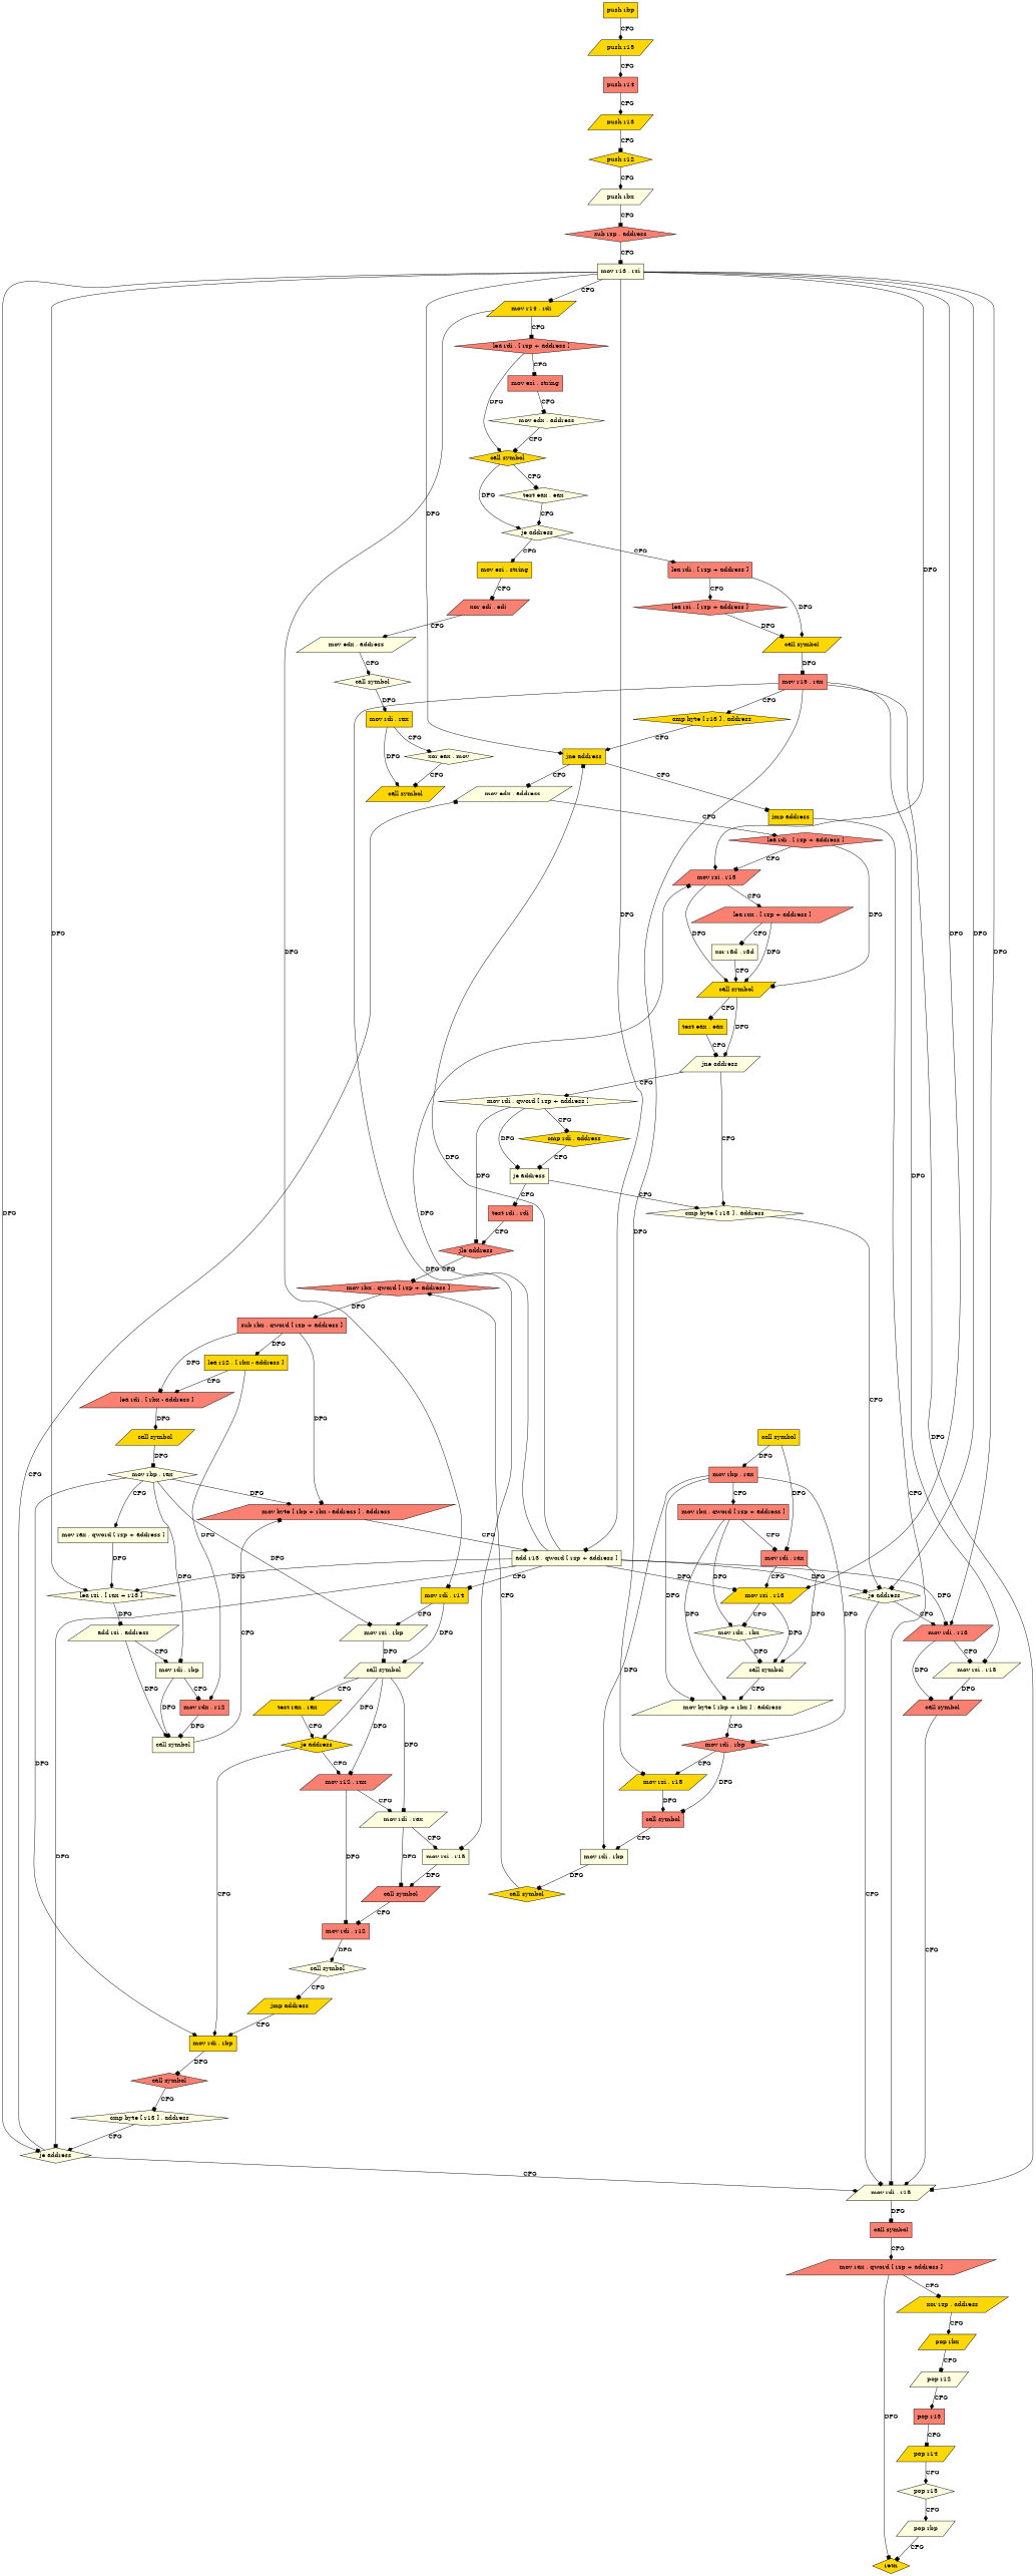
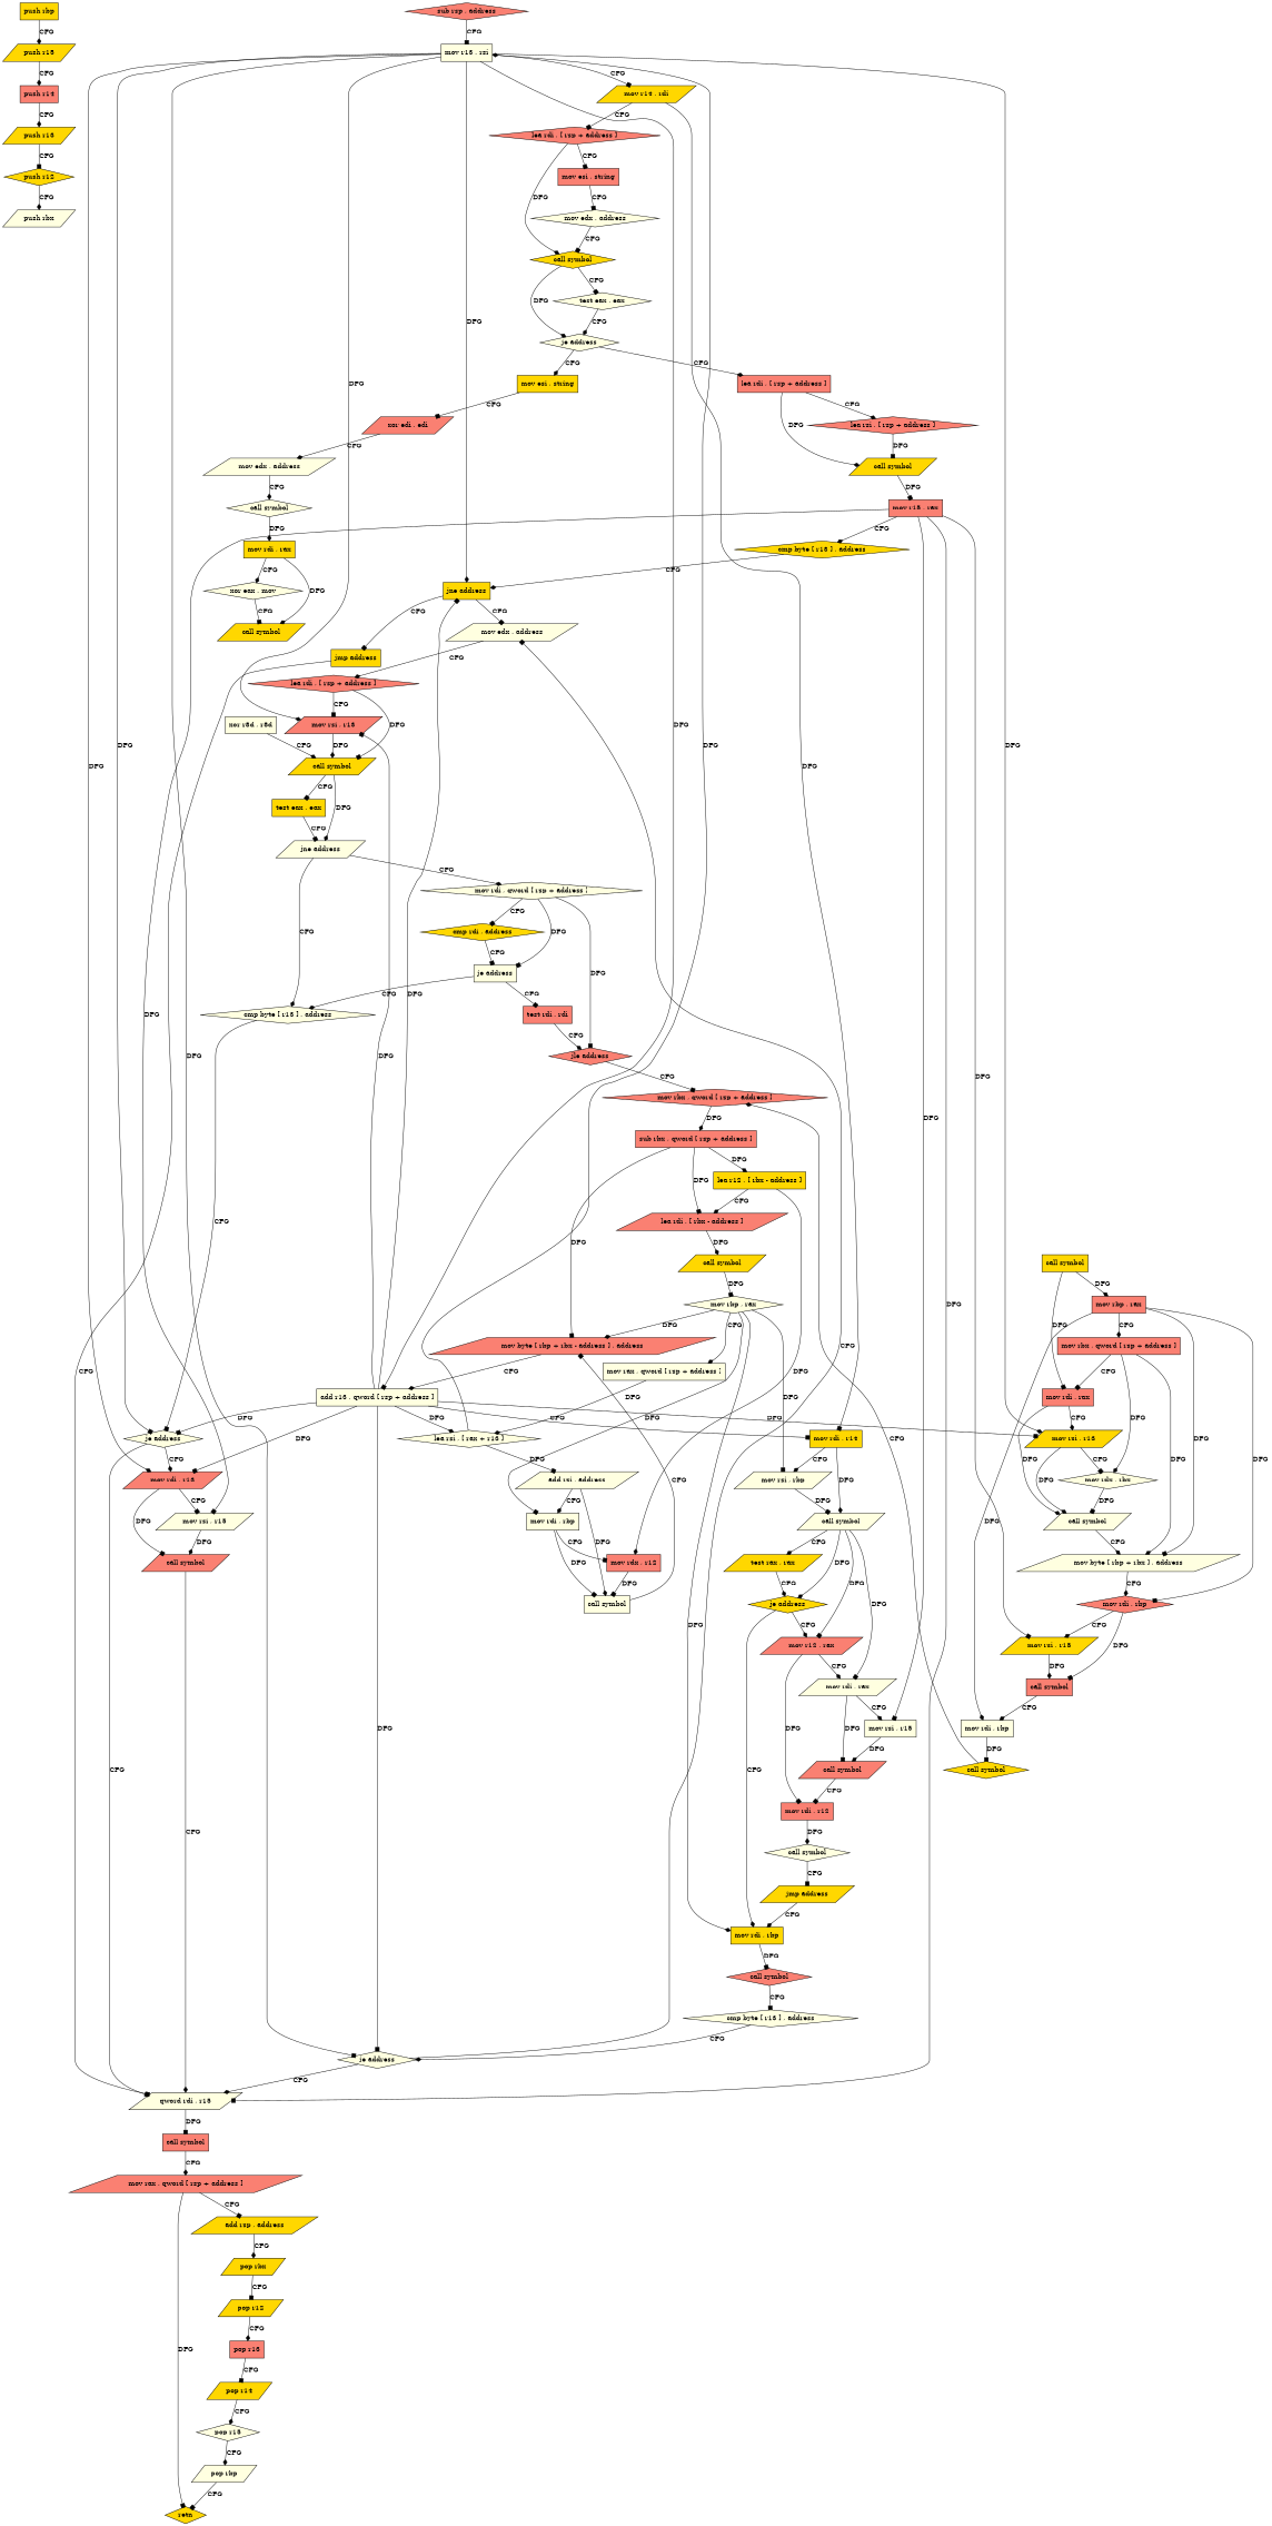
  digraph {
    node [fillcolor=lightyellow shape=parallelogram style=filled]
    edge [arrowhead=diamond]
    n1 [fillcolor=gold label="push rbp" shape=box]
    n2 [fillcolor=gold label="push r15"]
    n3 [fillcolor=salmon label="push r14" shape=box]
    n4 [fillcolor=gold label="push r13"]
    n5 [fillcolor=gold label="push r12" shape=diamond]
    n6 [label="push rbx"]
    n7 [fillcolor=salmon label="sub rsp , address" shape=diamond]
    n8 [label="mov r13 , rsi" shape=box]
    n9 [fillcolor=gold label="mov r14 , rdi"]
    n10 [fillcolor=gold label="jne address" shape=box]
    n11 [fillcolor=salmon label="mov rsi , r13"]
    n12 [label="je address" shape=diamond]
    n13 [fillcolor=salmon label="mov rdi , r13"]
    n14 [label="lea rsi , [ rax + r13 ]" shape=diamond]
    n15 [label="add r13 , qword [ rsp + address ]" shape=box]
    n16 [fillcolor=gold label="mov rsi , r13"]
    n17 [label="je address" shape=diamond]
    n18 [fillcolor=salmon label="lea rdi , [ rsp + address ]" shape=diamond]
    n19 [fillcolor=gold label="mov rdi , r14" shape=box]
    n20 [label="mov edx , address"]
    n21 [fillcolor=gold label="jmp address" shape=box]
    n22 [fillcolor=gold label="call symbol"]
-   n23 [fillcolor=salmon label="lea rcx , [ rsp + address ]"]
-   n24 [label="mov rdi , r15"]
+   n24 [label="qword rdi , r15"]
    n25 [label="mov rsi , r15"]
    n26 [fillcolor=salmon label="call symbol"]
    n27 [label="add rsi , address"]
    n28 [label="mov rdx , rbx" shape=diamond]
    n29 [label="call symbol"]
    n30 [fillcolor=salmon label="mov esi , string" shape=box]
    n31 [fillcolor=gold label="call symbol" shape=diamond]
    n32 [label="mov rsi , rbp"]
    n33 [label="call symbol"]
    n34 [label="mov edx , address" shape=diamond]
    n35 [label="test eax , eax" shape=diamond]
    n36 [label="je address" shape=diamond]
    n37 [fillcolor=salmon label="lea rdi , [ rsp + address ]" shape=box]
    n38 [fillcolor=gold label="mov esi , string" shape=box]
    n39 [fillcolor=salmon label="lea rsi , [ rsp + address ]" shape=diamond]
    n40 [fillcolor=gold label="call symbol"]
    n41 [fillcolor=salmon label="xor edi , edi"]
    n42 [fillcolor=salmon label="mov r15 , rax" shape=box]
    n43 [label="mov edx , address"]
    n44 [fillcolor=gold label="cmp byte [ r13 ] , address" shape=diamond]
    n45 [fillcolor=gold label="mov rsi , r15"]
    n46 [label="mov rsi , r15" shape=box]
    n47 [fillcolor=salmon label="call symbol" shape=box]
    n48 [fillcolor=salmon label="call symbol" shape=box]
    n49 [fillcolor=salmon label="call symbol"]
    n50 [fillcolor=salmon label="lea rdi , [ rsp + address ]" shape=diamond]
    n51 [label="call symbol" shape=diamond]
    n52 [fillcolor=gold label="mov rdi , rax" shape=box]
    n53 [label="xor eax , mov" shape=diamond]
    n54 [fillcolor=gold label="call symbol"]
    n55 [fillcolor=gold label="test eax , eax" shape=box]
    n56 [label="jne address"]
    n57 [label="xor r8d , r8d" shape=box]
    n58 [label="cmp byte [ r13 ] , address" shape=diamond]
    n59 [label="mov rdi , qword [ rsp + address ]" shape=diamond]
    n60 [fillcolor=gold label="cmp rdi , address" shape=diamond]
    n61 [label="je address" shape=box]
    n62 [fillcolor=salmon label="jle address" shape=diamond]
    n63 [fillcolor=salmon label="test rdi , rdi" shape=box]
    n64 [fillcolor=salmon label="mov rbx , qword [ rsp + address ]" shape=diamond]
    n65 [fillcolor=salmon label="mov rax , qword [ rsp + address ]"]
-   n66 [fillcolor=gold label="xor rsp , address"]
+   n66 [fillcolor=gold label="add rsp , address"]
    n67 [fillcolor=gold label=retn shape=diamond]
    n68 [fillcolor=gold label="pop rbx"]
-   n69 [label="pop r12"]
+   n69 [fillcolor=gold label="pop r12"]
    n70 [fillcolor=salmon label="pop r13" shape=box]
    n71 [fillcolor=gold label="pop r14"]
    n72 [label="pop r15" shape=diamond]
    n73 [label="pop rbp"]
    n74 [fillcolor=salmon label="sub rbx , qword [ rsp + address ]" shape=box]
    n75 [fillcolor=gold label="lea r12 , [ rbx - address ]" shape=box]
    n76 [fillcolor=salmon label="lea rdi , [ rbx - address ]"]
    n77 [fillcolor=salmon label="mov byte [ rbp + rbx - address ] , address"]
    n78 [fillcolor=gold label="call symbol" shape=box]
    n79 [fillcolor=salmon label="mov rbp , rax" shape=box]
    n80 [fillcolor=salmon label="mov rdi , rax" shape=box]
    n81 [fillcolor=salmon label="mov rdx , r12" shape=box]
    n82 [fillcolor=gold label="call symbol"]
    n83 [label="call symbol" shape=box]
    n84 [label="mov rbp , rax" shape=diamond]
    n85 [label="mov rax , qword [ rsp + address ]" shape=box]
    n86 [label="mov rdi , rbp" shape=box]
    n87 [fillcolor=gold label="mov rdi , rbp" shape=box]
    n88 [fillcolor=salmon label="call symbol" shape=diamond]
    n89 [fillcolor=gold label="test rax , rax"]
    n90 [fillcolor=gold label="je address" shape=diamond]
    n91 [fillcolor=salmon label="mov r12 , rax"]
    n92 [label="mov rdi , rax"]
    n93 [fillcolor=salmon label="mov rdi , r12" shape=box]
    n94 [label="cmp byte [ r13 ] , address" shape=diamond]
    n95 [label="call symbol" shape=diamond]
    n96 [fillcolor=salmon label="mov rbx , qword [ rsp + address ]" shape=box]
    n97 [label="mov byte [ rbp + rbx ] , address"]
    n98 [fillcolor=salmon label="mov rdi , rbp" shape=diamond]
    n99 [label="mov rdi , rbp" shape=box]
    n100 [fillcolor=gold label="call symbol" shape=diamond]
    n101 [fillcolor=gold label="jmp address"]
    n1 -> n2 [label=CFG]
    n2 -> n3 [label=CFG]
    n3 -> n4 [label=CFG]
    n4 -> n5 [arrowhead=box label=CFG]
    n5 -> n6 [label=CFG]
-   n6 -> n7 [arrowhead=box label=CFG]
    n7 -> n8 [arrowhead=box label=CFG]
    n8 -> n9 [arrowhead=box label=CFG]
    n8 -> n10 [label=DFG]
    n8 -> n11 [label=DFG]
    n8 -> n12 [arrowhead=box label=DFG]
    n8 -> n13 [label=DFG]
-   n8 -> n14 [label=DFG]
+   n14 -> n8 [label=DFG]
    n8 -> n15 [arrowhead=box label=DFG]
    n8 -> n16 [label=DFG]
    n8 -> n17 [arrowhead=box label=DFG]
    n9 -> n18 [arrowhead=box label=CFG]
    n9 -> n19 [arrowhead=box label=DFG]
    n10 -> n20 [arrowhead=box label=CFG]
    n10 -> n21 [arrowhead=box label=CFG]
    n11 -> n22 [label=DFG]
-   n11 -> n23 [label=CFG]
    n12 -> n13 [label=CFG]
    n12 -> n24 [arrowhead=box label=CFG]
    n13 -> n25 [arrowhead=box label=CFG]
    n13 -> n26 [arrowhead=box label=DFG]
    n14 -> n27 [arrowhead=box label=DFG]
    n15 -> n10 [arrowhead=box label=DFG]
    n15 -> n11 [arrowhead=box label=DFG]
    n15 -> n12 [arrowhead=box label=DFG]
    n15 -> n13 [arrowhead=box label=DFG]
    n15 -> n14 [label=DFG]
    n15 -> n16 [arrowhead=box label=DFG]
    n15 -> n17 [arrowhead=box label=DFG]
    n15 -> n19 [arrowhead=box label=CFG]
    n16 -> n28 [arrowhead=box label=CFG]
    n16 -> n29 [label=DFG]
    n17 -> n20 [arrowhead=box label=CFG]
    n17 -> n24 [label=CFG]
    n18 -> n30 [arrowhead=box label=CFG]
    n18 -> n31 [label=DFG]
    n19 -> n32 [label=CFG]
    n19 -> n33 [label=DFG]
    n20 -> n50 [label=CFG]
    n21 -> n24 [arrowhead=box label=CFG]
    n22 -> n55 [arrowhead=box label=CFG]
    n22 -> n56 [label=DFG]
-   n23 -> n22 [label=DFG]
-   n23 -> n57 [arrowhead=box label=CFG]
    n24 -> n47 [arrowhead=box label=DFG]
    n25 -> n26 [label=DFG]
    n26 -> n24 [label=CFG]
    n27 -> n83 [label=DFG]
    n27 -> n86 [label=CFG]
    n28 -> n29 [arrowhead=box label=DFG]
    n29 -> n97 [label=CFG]
    n30 -> n34 [arrowhead=box label=CFG]
    n31 -> n35 [arrowhead=box label=CFG]
    n31 -> n36 [label=DFG]
    n32 -> n33 [arrowhead=box label=DFG]
    n33 -> n89 [label=CFG]
    n33 -> n90 [label=DFG]
    n33 -> n91 [arrowhead=box label=DFG]
    n33 -> n92 [arrowhead=box label=DFG]
    n34 -> n31 [arrowhead=box label=CFG]
    n35 -> n36 [label=CFG]
    n36 -> n37 [label=CFG]
    n36 -> n38 [label=CFG]
    n37 -> n39 [label=CFG]
    n37 -> n40 [label=DFG]
    n38 -> n41 [arrowhead=box label=CFG]
    n39 -> n40 [arrowhead=box label=DFG]
    n40 -> n42 [arrowhead=box label=DFG]
    n41 -> n43 [label=CFG]
    n42 -> n24 [arrowhead=box label=DFG]
    n42 -> n25 [arrowhead=box label=DFG]
    n42 -> n44 [label=CFG]
    n42 -> n45 [arrowhead=box label=DFG]
    n42 -> n46 [arrowhead=box label=DFG]
    n43 -> n51 [label=CFG]
    n44 -> n10 [label=CFG]
    n45 -> n48 [label=DFG]
    n46 -> n49 [label=DFG]
    n47 -> n65 [label=CFG]
    n48 -> n99 [label=CFG]
    n49 -> n93 [arrowhead=box label=CFG]
    n50 -> n11 [arrowhead=box label=CFG]
    n50 -> n22 [arrowhead=box label=DFG]
    n51 -> n52 [label=DFG]
    n52 -> n53 [label=CFG]
    n52 -> n54 [label=DFG]
    n53 -> n54 [arrowhead=box label=CFG]
    n55 -> n56 [arrowhead=box label=CFG]
    n56 -> n58 [label=CFG]
    n56 -> n59 [label=CFG]
    n57 -> n22 [label=CFG]
    n58 -> n12 [arrowhead=box label=CFG]
    n59 -> n60 [arrowhead=box label=CFG]
    n59 -> n61 [arrowhead=box label=DFG]
    n59 -> n62 [arrowhead=box label=DFG]
    n60 -> n61 [arrowhead=box label=CFG]
    n61 -> n58 [label=CFG]
    n61 -> n63 [arrowhead=box label=CFG]
    n62 -> n64 [arrowhead=box label=CFG]
    n63 -> n62 [label=CFG]
    n64 -> n74 [label=DFG]
    n65 -> n66 [arrowhead=box label=CFG]
    n65 -> n67 [arrowhead=box label=DFG]
    n66 -> n68 [label=CFG]
    n68 -> n69 [arrowhead=box label=CFG]
    n69 -> n70 [label=CFG]
    n70 -> n71 [arrowhead=box label=CFG]
    n71 -> n72 [label=CFG]
    n72 -> n73 [label=CFG]
    n73 -> n67 [arrowhead=box label=CFG]
    n74 -> n75 [label=DFG]
    n74 -> n76 [arrowhead=box label=DFG]
    n74 -> n77 [arrowhead=box label=DFG]
    n75 -> n76 [label=CFG]
    n75 -> n81 [label=DFG]
    n76 -> n82 [label=DFG]
    n77 -> n15 [label=CFG]
    n78 -> n79 [label=DFG]
    n78 -> n80 [arrowhead=box label=DFG]
    n79 -> n96 [label=CFG]
    n79 -> n97 [arrowhead=box label=DFG]
    n79 -> n98 [arrowhead=box label=DFG]
    n79 -> n99 [label=DFG]
    n80 -> n16 [label=CFG]
    n80 -> n29 [label=DFG]
    n81 -> n83 [arrowhead=box label=DFG]
    n82 -> n84 [arrowhead=box label=DFG]
    n83 -> n77 [arrowhead=box label=CFG]
    n84 -> n32 [arrowhead=box label=DFG]
    n84 -> n77 [label=DFG]
    n84 -> n85 [label=CFG]
    n84 -> n86 [arrowhead=box label=DFG]
    n84 -> n87 [label=DFG]
    n85 -> n14 [label=DFG]
    n86 -> n81 [arrowhead=box label=CFG]
    n86 -> n83 [arrowhead=box label=DFG]
    n87 -> n88 [arrowhead=box label=DFG]
    n88 -> n94 [arrowhead=box label=CFG]
    n89 -> n90 [label=CFG]
    n90 -> n87 [label=CFG]
    n90 -> n91 [label=CFG]
    n91 -> n92 [label=CFG]
    n91 -> n93 [arrowhead=box label=DFG]
    n92 -> n46 [label=CFG]
    n92 -> n49 [arrowhead=box label=DFG]
    n93 -> n95 [label=DFG]
    n94 -> n17 [label=CFG]
    n95 -> n101 [arrowhead=box label=CFG]
    n96 -> n28 [label=DFG]
    n96 -> n80 [arrowhead=box label=CFG]
    n96 -> n97 [label=DFG]
    n97 -> n98 [label=CFG]
    n98 -> n45 [label=CFG]
    n98 -> n48 [arrowhead=box label=DFG]
    n99 -> n100 [arrowhead=box label=DFG]
    n100 -> n64 [label=CFG]
    n101 -> n87 [label=CFG]
  }
